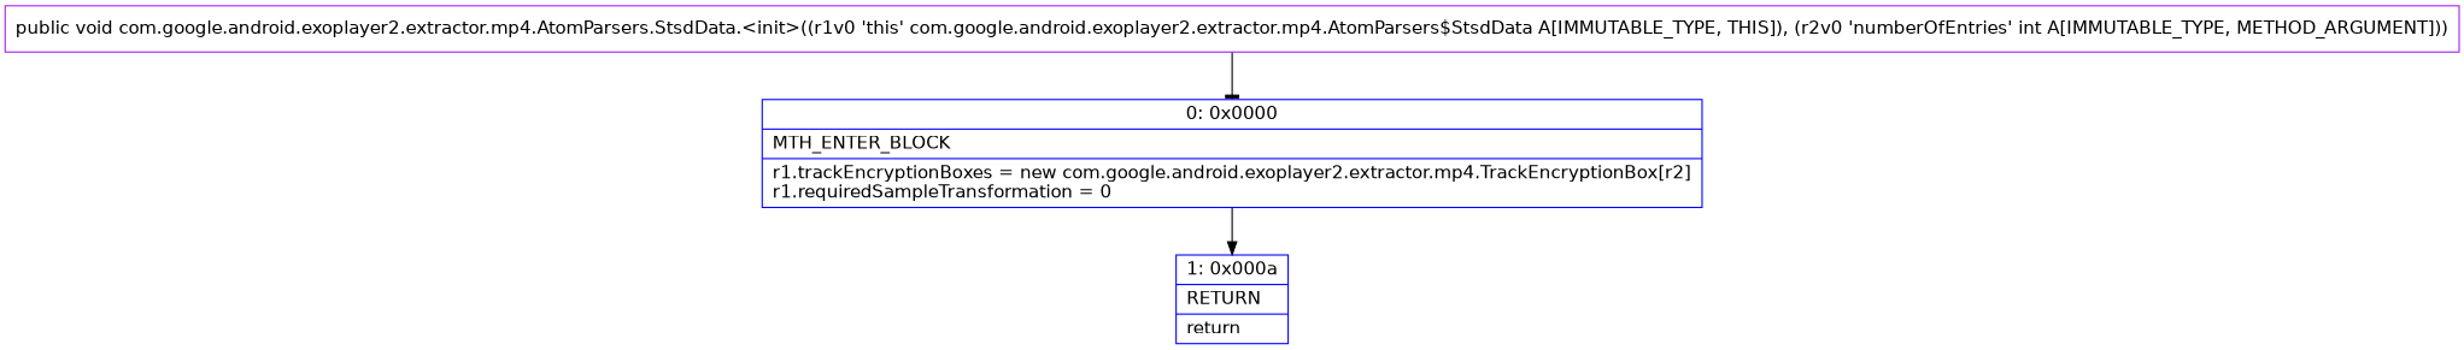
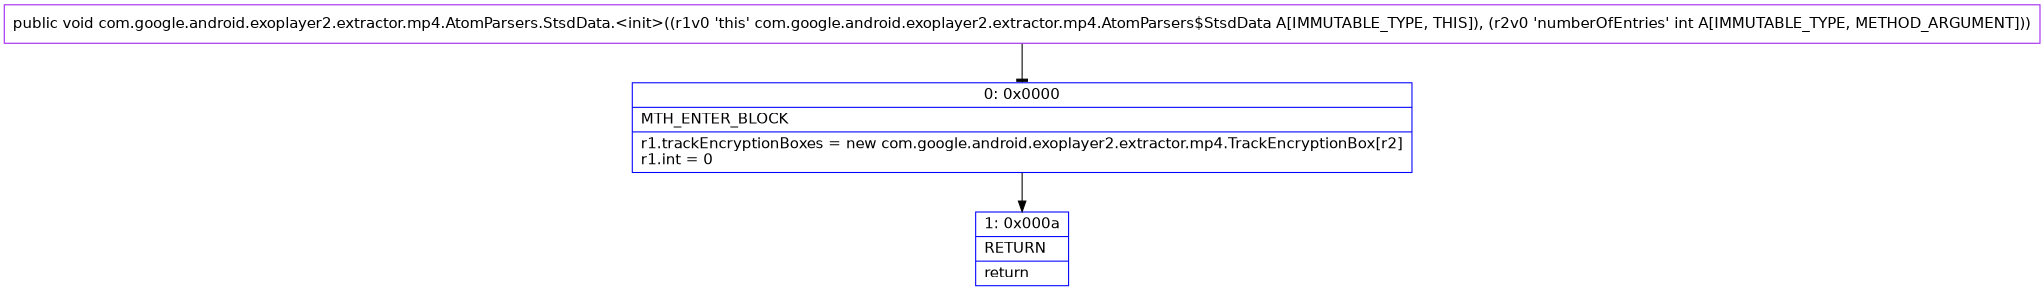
  digraph {
    fontname="DejaVu Sans"
    node [shape=record color=blue fontname="DejaVu Sans"]
    edge [fontname="DejaVu Sans"]
-   n1 [label="{0\:\ 0x0000|MTH_ENTER_BLOCK\l|r1.trackEncryptionBoxes = new com.google.android.exoplayer2.extractor.mp4.TrackEncryptionBox[r2]\lr1.requiredSampleTransformation = 0\l}"]
+   n1 [label="{0\:\ 0x0000|MTH_ENTER_BLOCK\l|r1.trackEncryptionBoxes = new com.google.android.exoplayer2.extractor.mp4.TrackEncryptionBox[r2]\lr1.int = 0\l}"]
    n2 [label="{1\:\ 0x000a|RETURN\l|return\l}"]
    n3 [label="{public void com.google.android.exoplayer2.extractor.mp4.AtomParsers.StsdData.\<init\>((r1v0 'this' com.google.android.exoplayer2.extractor.mp4.AtomParsers$StsdData A[IMMUTABLE_TYPE, THIS]), (r2v0 'numberOfEntries' int A[IMMUTABLE_TYPE, METHOD_ARGUMENT])) }" color=purple]
    n1 -> n2 [arrowhead=normal]
    n3 -> n1 [arrowhead=tee]
  }
